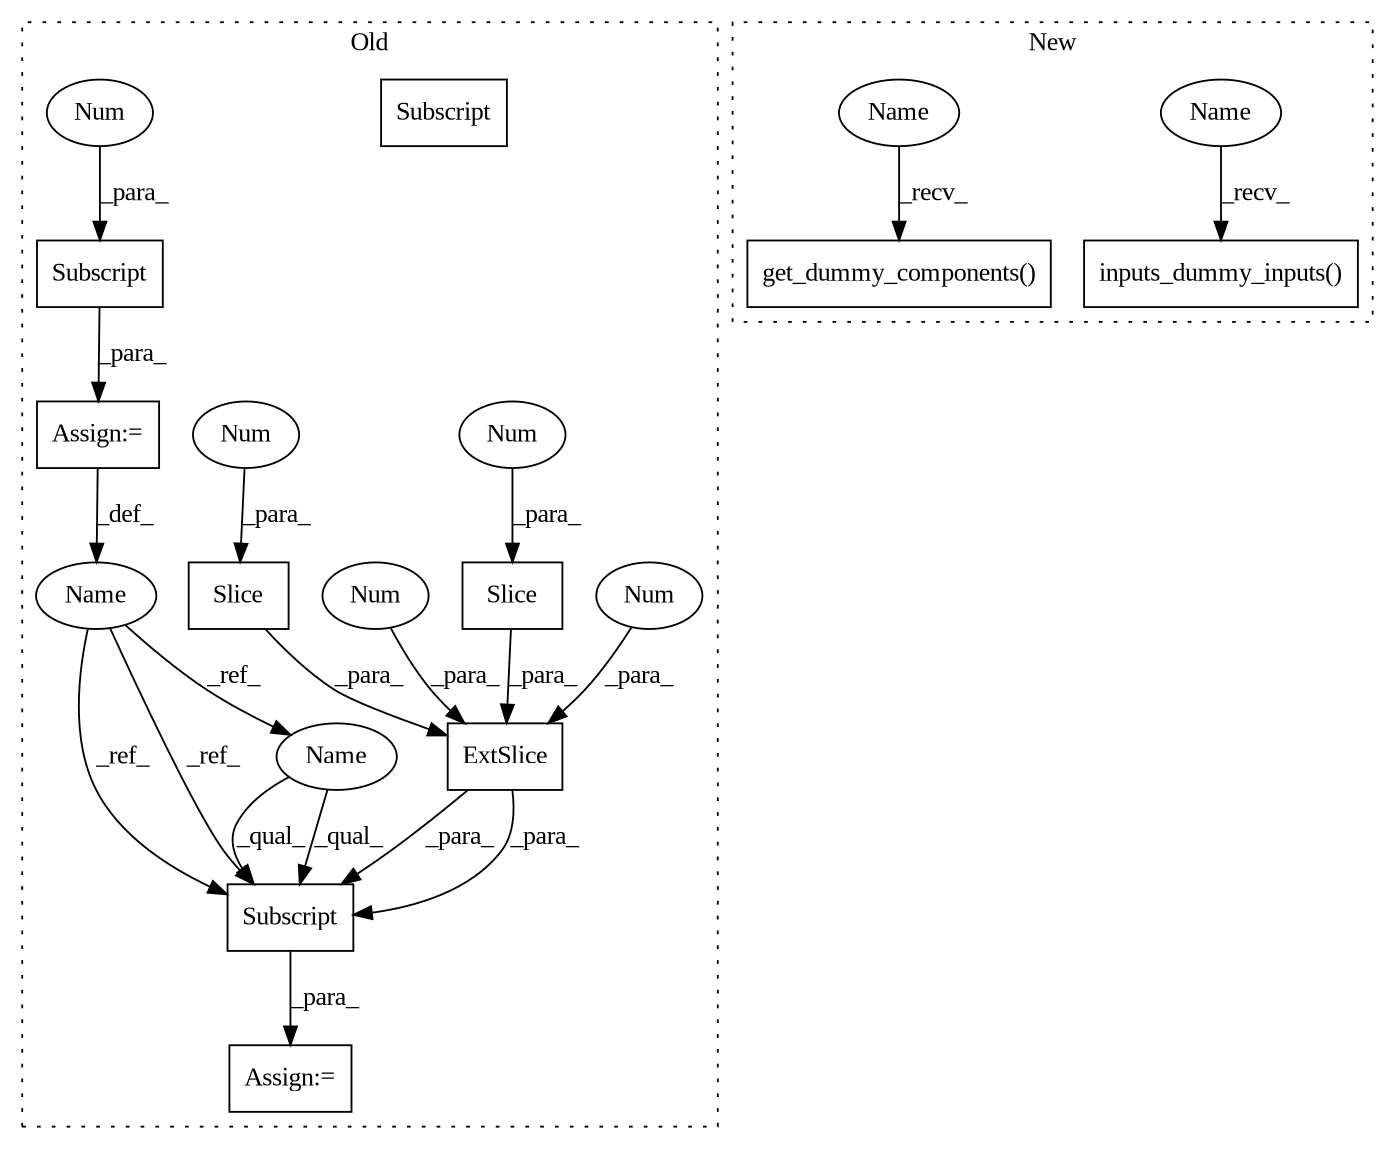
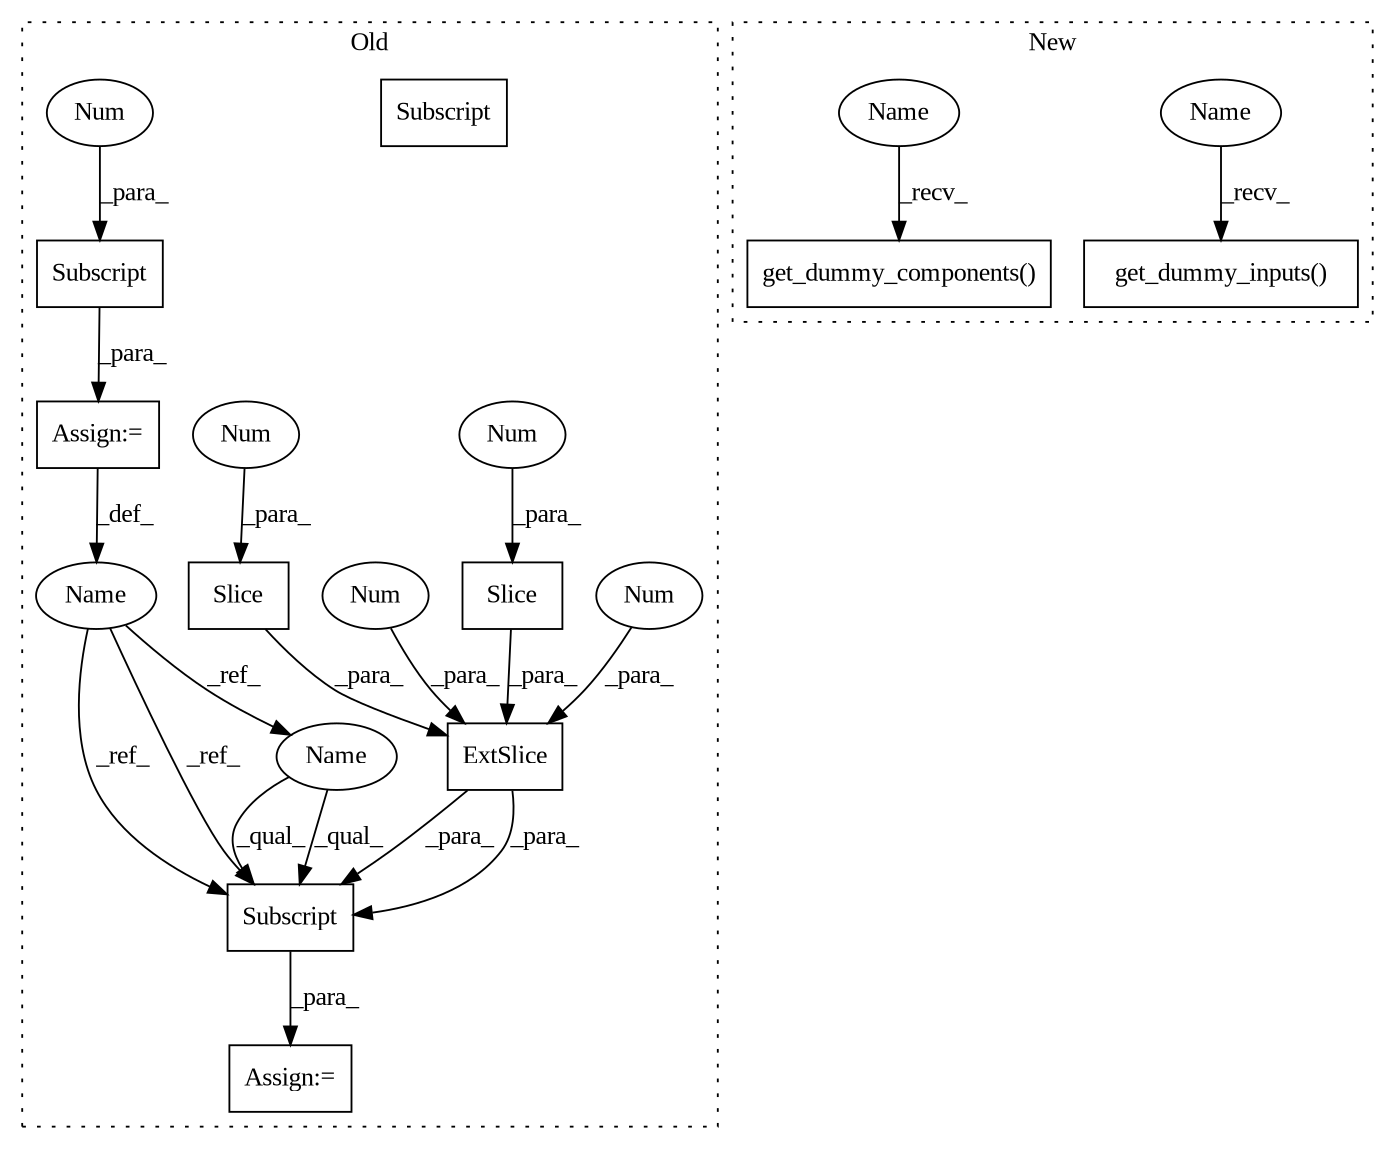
  digraph {
    fontname="Liberation Serif"
    node [a=76 l=2 s=2091 shape=box fontname="Liberation Serif"]
    edge [fontname="Liberation Serif"]
    n1 [a=80 label=Slice]
    n2 [a=85 l=16 label=ExtSlice s=2071]
    n3 [a=63 l="33,0" label=Subscript s="2071,0"]
    n4 [a=80 label=Slice s=2096]
    n5 [a=87 l=16 label=Name s=1881 shape=ellipse]
    n6 [a=68 l=3 label="Assign:=" s=2068]
    n7 [label=Num s=2101 shape=ellipse]
    n8 [label=Num s=2096 shape=ellipse]
    n9 [l=1 label=Num s=2088 shape=ellipse]
    n10 [label=Num shape=ellipse]
    n11 [a=68 l=3 label="Assign:=" s=1897]
    n12 [a=63 l="91,0" label=Subscript s="1900,0"]
    n13 [l=1 label=Num s=1989 shape=ellipse]
    n14 [a=63 l="33,0" label=Subscript s="2071,0"]
    n15 [a=87 l=16 label=Name s=2071 shape=ellipse]
-   n16 [a=75 l="22,1" label="inputs_dummy_inputs()" s="2139,2167"]
+   n16 [a=75 l="22,1" label="get_dummy_inputs()" s="2139,2167"]
    n17 [a=75 l=27 label="get_dummy_components()" s=1969]
    n18 [a=87 l=4 label=Name s=2139 shape=ellipse]
    n19 [a=87 l=4 label=Name s=1969 shape=ellipse]
    subgraph cluster_1 {
      label=Old
      style=dotted
      n1
      n2
      n3
      n4
      n5
      n6
      n7
      n8
      n9
      n10
      n11
      n12
      n13
      n14
      n15
    }
    subgraph cluster_2 {
      label=New
      style=dotted
      n16
      n17
      n18
      n19
    }
    n1 -> n2 [label=_para_]
    n2 -> n14 [label=_para_]
    n2 -> n14 [label=_para_]
    n4 -> n2 [label=_para_]
    n5 -> n14 [label=_ref_]
    n5 -> n14 [label=_ref_]
    n5 -> n15 [label=_ref_]
    n7 -> n2 [label=_para_]
    n8 -> n4 [label=_para_]
    n9 -> n2 [label=_para_]
    n10 -> n1 [label=_para_]
    n11 -> n5 [label=_def_]
    n12 -> n11 [label=_para_]
    n13 -> n12 [label=_para_]
    n14 -> n6 [label=_para_]
    n15 -> n14 [label=_qual_]
    n15 -> n14 [label=_qual_]
    n18 -> n16 [label=_recv_]
    n19 -> n17 [label=_recv_]
  }
